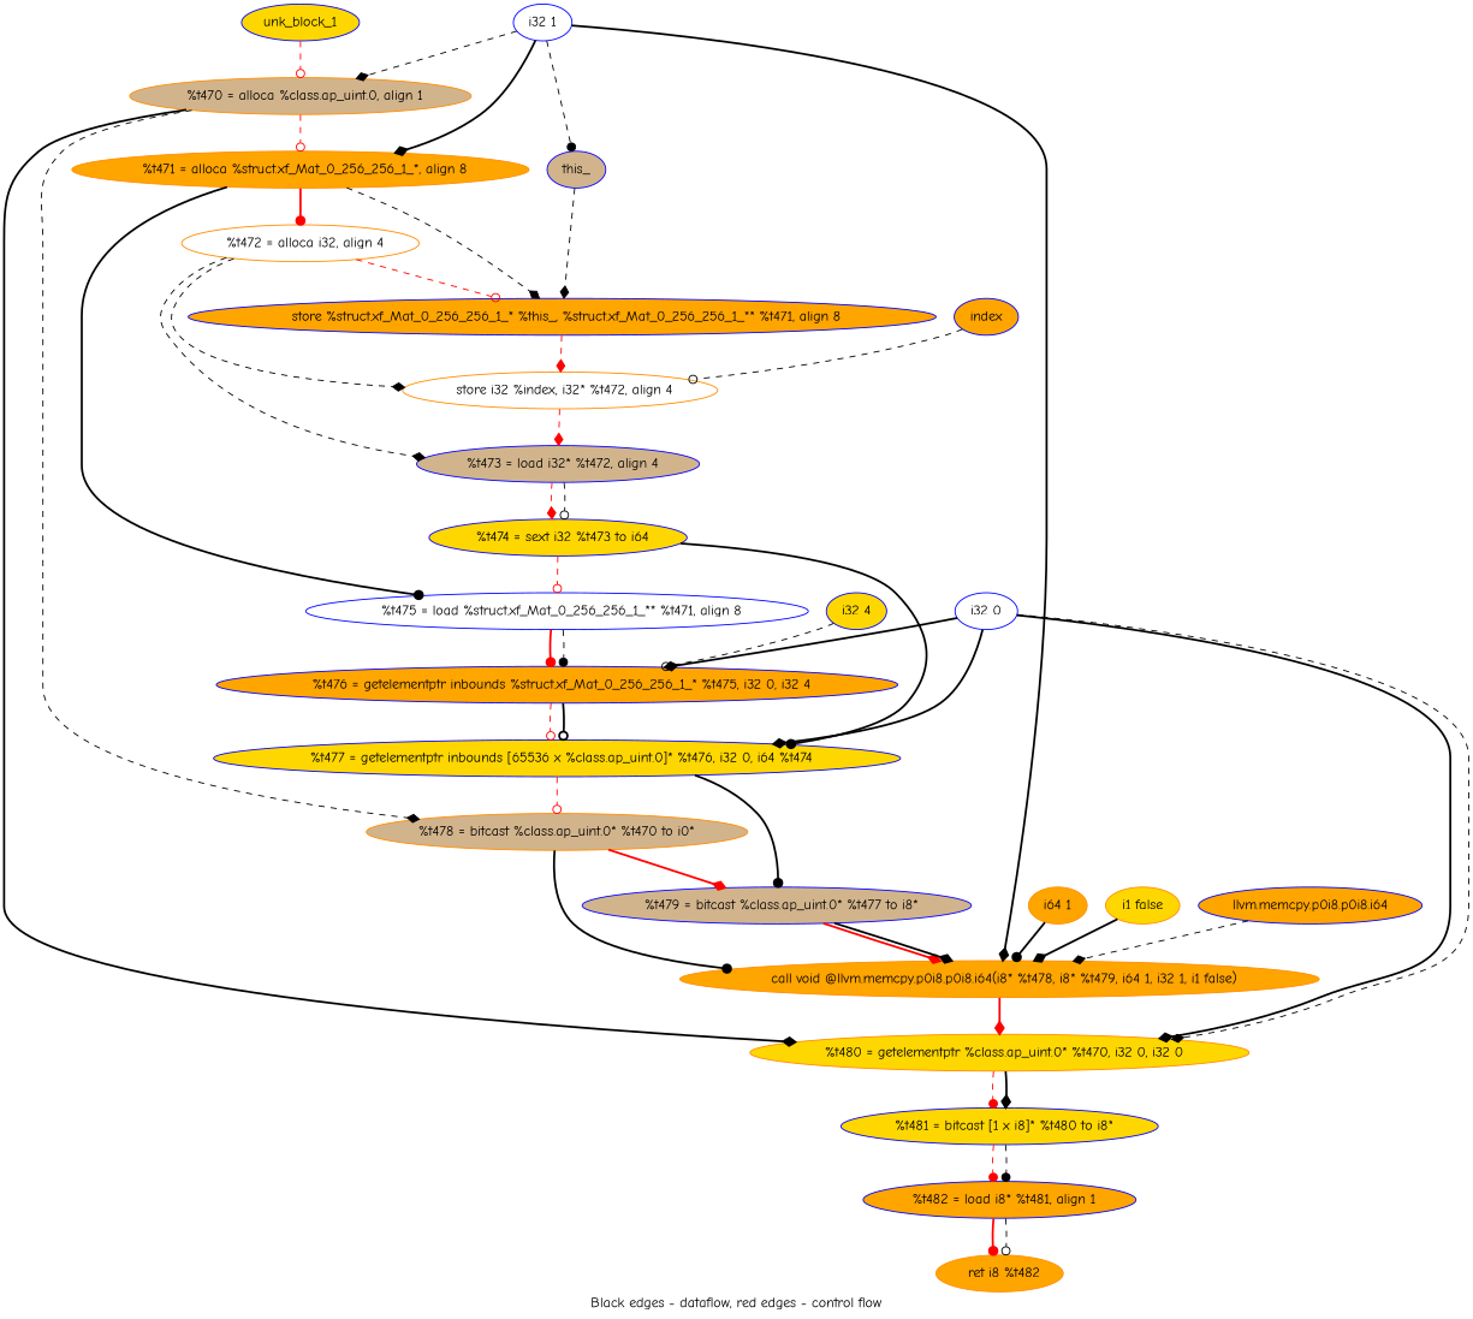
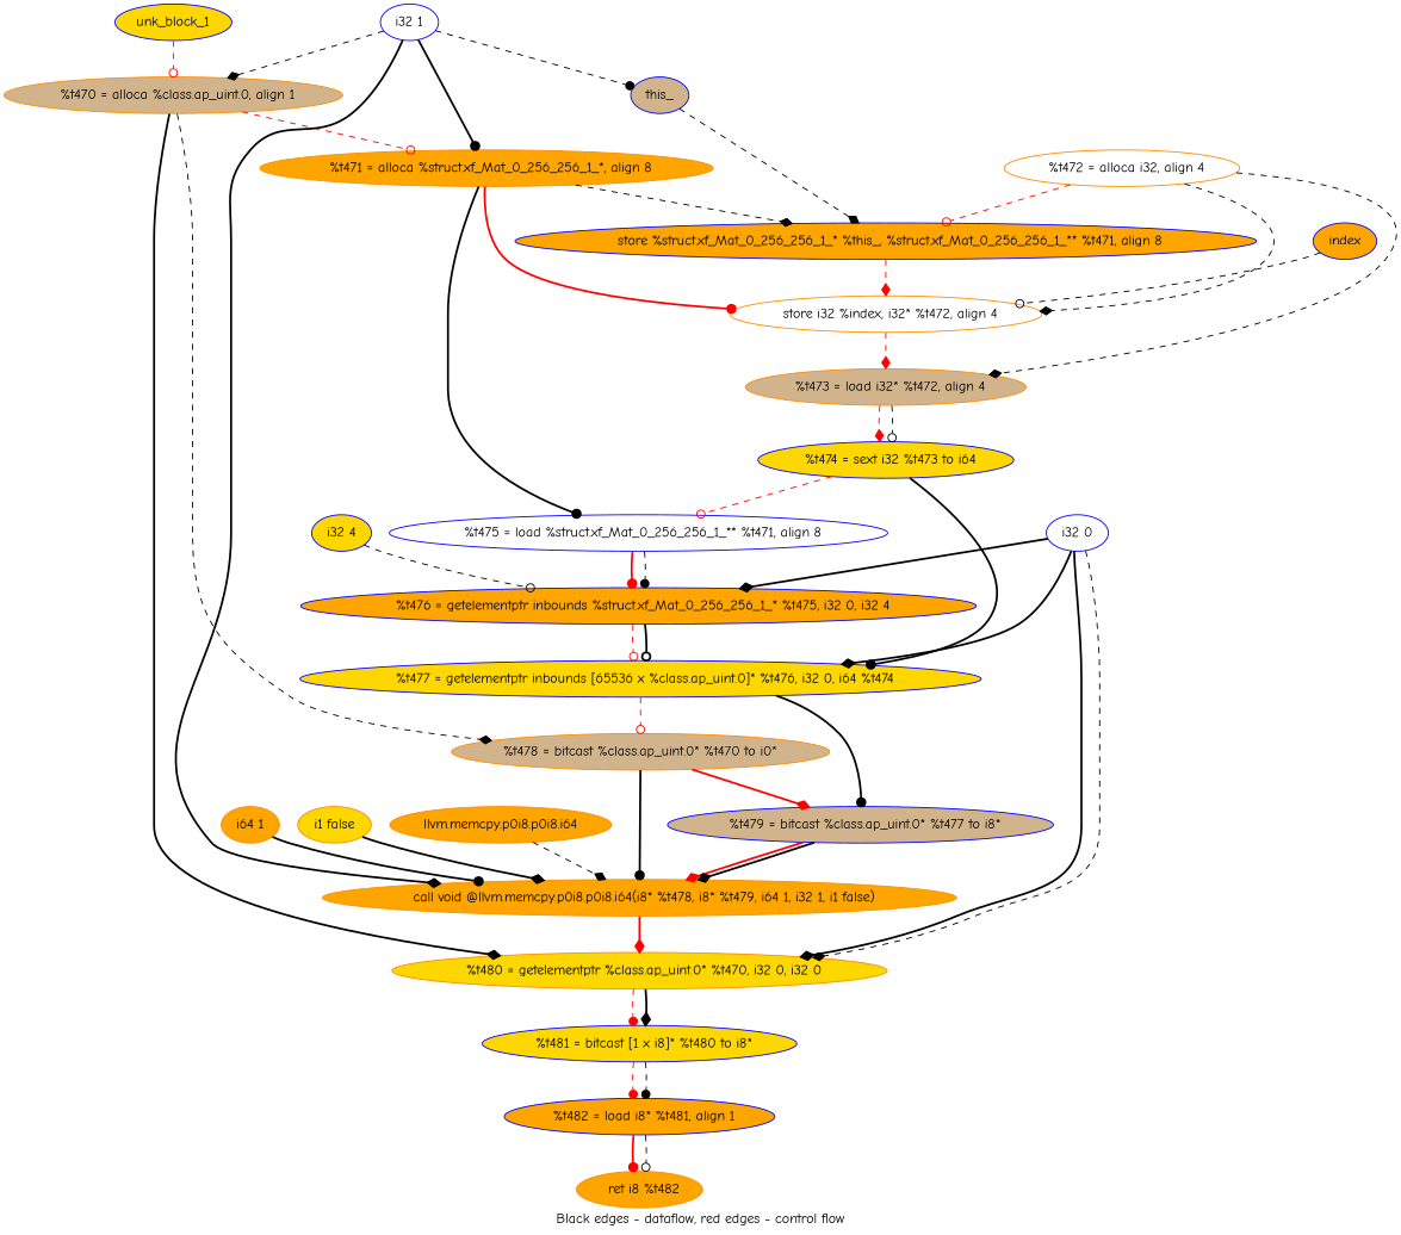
  digraph {
    compound=true
    fontname="Comic Neue"
    label="Black edges - dataflow, red edges - control flow"
    node [color=blue fillcolor=orange fontname="Comic Neue" style=filled]
    edge [arrowhead=diamond fontname="Comic Neue" style=dashed]
    n1 [color=darkorange fillcolor=tan label="  %t470 = alloca %class.ap_uint.0, align 1"]
    n2 [color=darkorange label="  %t471 = alloca %struct.xf_Mat_0_256_256_1_*, align 8"]
    n3 [color=darkorange fillcolor=tan label="%t478 = bitcast %class.ap_uint.0* %t470 to i0*"]
    n4 [color=darkorange fillcolor=gold label="  %t480 = getelementptr %class.ap_uint.0* %t470, i32 0, i32 0"]
    n5 [color=darkorange fillcolor=white label="  %t472 = alloca i32, align 4"]
    n6 [label="  store %struct.xf_Mat_0_256_256_1_* %this_, %struct.xf_Mat_0_256_256_1_** %t471, align 8"]
    n7 [fillcolor=white label="  %t475 = load %struct.xf_Mat_0_256_256_1_** %t471, align 8"]
    n8 [fillcolor=tan label="  %t479 = bitcast %class.ap_uint.0* %t477 to i8*"]
    n9 [color=darkorange label="  call void @llvm.memcpy.p0i8.p0i8.i64(i8* %t478, i8* %t479, i64 1, i32 1, i1 false)"]
    n10 [fillcolor=gold label="  %t481 = bitcast [1 x i8]* %t480 to i8*"]
    n11 [color=darkorange fillcolor=white label="  store i32 %index, i32* %t472, align 4"]
-   n12 [fillcolor=tan label="  %t473 = load i32* %t472, align 4"]
+   n12 [color=darkorange fillcolor=tan label="  %t473 = load i32* %t472, align 4"]
    n13 [label="  %t476 = getelementptr inbounds %struct.xf_Mat_0_256_256_1_* %t475, i32 0, i32 4"]
    n14 [fillcolor=gold label="  %t474 = sext i32 %t473 to i64"]
    n15 [fillcolor=gold label="  %t477 = getelementptr inbounds [65536 x %class.ap_uint.0]* %t476, i32 0, i64 %t474"]
    n16 [label="  %t482 = load i8* %t481, align 1"]
    n17 [color=darkorange label="  ret i8 %t482"]
    unk_block_1 [fillcolor=gold]
    "i32 1" [fillcolor=white]
    this_ [fillcolor=tan]
    index
    "i32 0" [fillcolor=white]
    "i32 4" [fillcolor=gold]
    "i64 1" [color=darkorange]
    "i1 false" [color=darkorange fillcolor=gold]
-   "llvm.memcpy.p0i8.p0i8.i64"
+   "llvm.memcpy.p0i8.p0i8.i64" [color=darkorange]
    n1 -> n2 [arrowhead=odot color=red weight=2]
    n1 -> n3
    n1 -> n4 [style=bold]
-   n2 -> n5 [arrowhead=dot color=red style=bold weight=2]
+   n2 -> n11 [arrowhead=dot color=red style=bold weight=2]
    n2 -> n6
    n2 -> n7 [arrowhead=dot style=bold]
    n3 -> n8 [color=red style=bold weight=2]
    n3 -> n9 [arrowhead=dot style=bold]
    n4 -> n10 [arrowhead=dot color=red weight=2]
    n4 -> n10 [style=bold]
    n5 -> n6 [arrowhead=odot color=red weight=2]
    n5 -> n11
    n5 -> n12
    n6 -> n11 [color=red weight=2]
    n7 -> n13 [arrowhead=dot color=red style=bold weight=2]
    n7 -> n13 [arrowhead=dot]
    n8 -> n9 [color=red style=bold weight=2]
    n8 -> n9 [style=bold]
    n9 -> n4 [color=red style=bold weight=2]
    n10 -> n16 [arrowhead=dot color=red weight=2]
    n10 -> n16 [arrowhead=dot]
    n11 -> n12 [color=red weight=2]
    n12 -> n14 [color=red weight=2]
    n12 -> n14 [arrowhead=odot]
    n13 -> n15 [arrowhead=odot color=red weight=2]
    n13 -> n15 [arrowhead=odot style=bold]
    n14 -> n7 [arrowhead=odot color=red weight=2]
    n14 -> n15 [arrowhead=dot style=bold]
    n15 -> n3 [arrowhead=odot color=red weight=2]
    n15 -> n8 [arrowhead=dot style=bold]
    n16 -> n17 [arrowhead=dot color=red style=bold weight=2]
    n16 -> n17 [arrowhead=odot]
    unk_block_1 -> n1 [arrowhead=odot color=red]
    "i32 1" -> n1
-   "i32 1" -> n2 [style=bold]
+   "i32 1" -> n2 [arrowhead=dot style=bold]
    "i32 1" -> n9 [style=bold]
    "i32 1" -> this_ [arrowhead=dot]
    this_ -> n6
    index -> n11 [arrowhead=odot]
    "i32 0" -> n4 [style=bold]
    "i32 0" -> n4
    "i32 0" -> n13 [style=bold]
    "i32 0" -> n15 [style=bold]
    "i32 4" -> n13 [arrowhead=odot]
    "i64 1" -> n9 [arrowhead=dot style=bold]
    "i1 false" -> n9 [style=bold]
    "llvm.memcpy.p0i8.p0i8.i64" -> n9
  }
